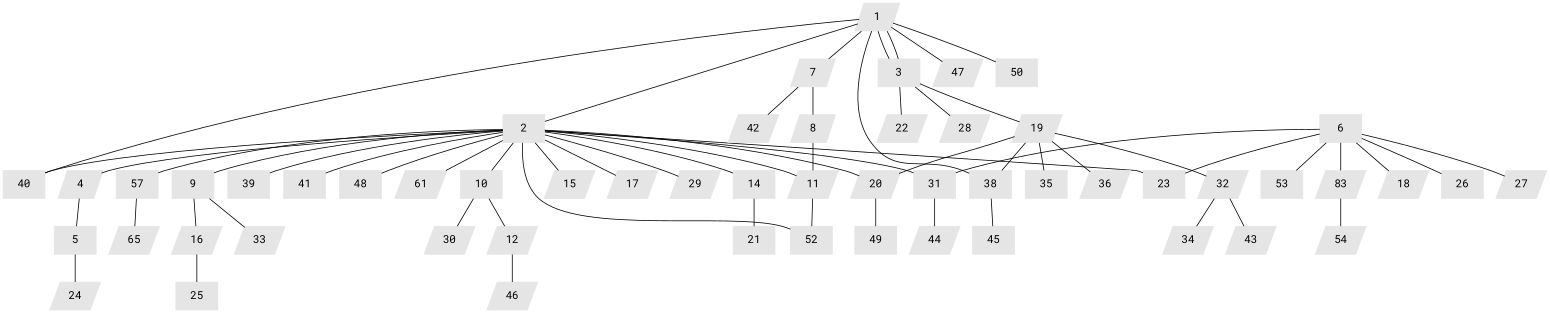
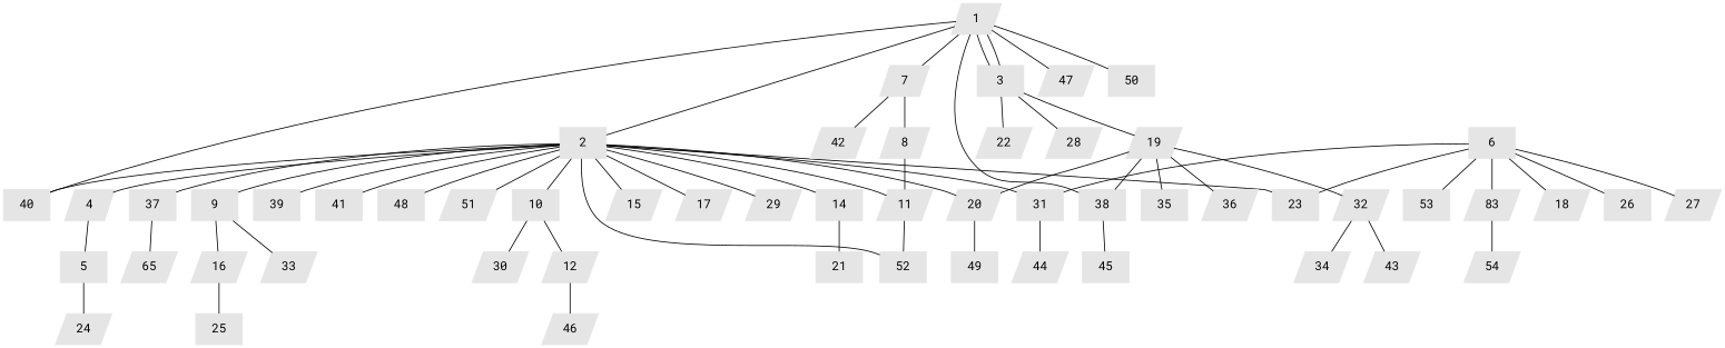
  graph {
    fontname="Roboto Mono"
    node [color=gray90 fontname="Roboto Mono" shape=parallelogram style=filled]
    edge [fontname="Roboto Mono"]
    2 [shape=box]
    1
    3 [shape=box]
    7
    38 [shape=box]
    40 [shape=box]
    47
    50 [shape=box]
    4
    9 [shape=box]
    10 [shape=box]
    11
    14 [shape=box]
    15
    17
    20
    29
    31 [shape=box]
-   37 [shape=box label=57]
+   37 [shape=box]
    39 [shape=box]
    41 [shape=box]
    48 [shape=box]
-   51 [label=61]
+   51
    52 [shape=box]
    23 [shape=box]
    19
    22
    28
    8
    42
    45 [shape=box]
    5 [shape=box]
    6 [shape=box]
    n34 [label=83]
    18
    26 [shape=box]
    27
    53 [shape=box]
    16
    33
    12
    30
    21 [shape=box]
    49 [shape=box]
    44
    n46 [label=65]
    32
    35 [shape=box]
    36
    24
    54
    25 [shape=box]
    46
    34
    43
    2 -- 40
    2 -- 4
    2 -- 9
    2 -- 10
    2 -- 11
    2 -- 14
    2 -- 15
    2 -- 17
    2 -- 20
    2 -- 29
    2 -- 31
    2 -- 37
    2 -- 39
    2 -- 41
    2 -- 48
    2 -- 51
    2 -- 52
    2 -- 23
    1 -- 2
    1 -- 3
    1 -- 3
    1 -- 7
    1 -- 38
    1 -- 40
    1 -- 47
    1 -- 50
    3 -- 19
    3 -- 22
    3 -- 28
    7 -- 8
    7 -- 42
    38 -- 45
    4 -- 5
    9 -- 16
    9 -- 33
    10 -- 12
    10 -- 30
    11 -- 52
    14 -- 21
    20 -- 49
    31 -- 44
    37 -- n46
    19 -- 38
    19 -- 20
    19 -- 32
    19 -- 35
    19 -- 36
    8 -- 11
    5 -- 24
    6 -- 31
    6 -- 23
    6 -- n34
    6 -- 18
    6 -- 26
    6 -- 27
    6 -- 53
    n34 -- 54
    16 -- 25
    12 -- 46
    32 -- 34
    32 -- 43
  }
